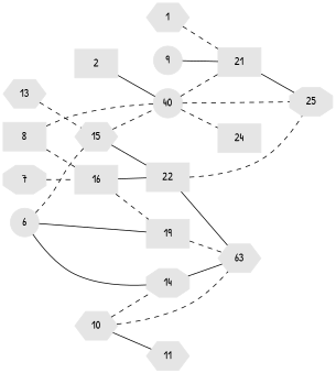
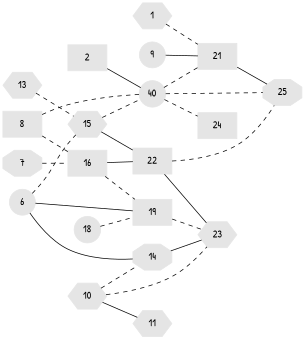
  graph {
    fontname="Patrick Hand"
    rankdir=LR
    node [color=gray90 fontname="Patrick Hand" shape=box style=filled]
    edge [fontname="Patrick Hand" style=dashed weight=1.0]
    n1 [label=40 shape=circle]
    2
    21
    24
    25 [shape=octagon]
    n6 [label=1 shape=hexagon]
    6 [shape=circle]
    14 [shape=octagon]
    19
    15 [shape=hexagon]
-   23 [shape=hexagon label=63]
+   23 [shape=hexagon]
    7 [shape=octagon]
    16
    22
    8
    9 [shape=circle]
    10 [shape=hexagon]
    11 [shape=hexagon]
    13 [shape=hexagon]
+   18 [shape=circle]
    n1 -- 21
    n1 -- 24
    n1 -- 25
    2 -- n1 [style=solid]
    21 -- 25 [style=solid]
    n6 -- 21
    6 -- 14 [style=solid]
    6 -- 19 [style=solid]
    6 -- 15
    14 -- 23 [style=solid]
    19 -- 23
    15 -- n1
    15 -- 22 [style=solid]
    7 -- 16
    16 -- 19
    16 -- 22 [style=solid]
    22 -- 25
    22 -- 23 [style=solid]
    8 -- n1
    8 -- 16
    9 -- 21 [style=solid]
    10 -- 14
    10 -- 23
    10 -- 11 [style=solid]
    13 -- 15
+   18 -- 19
  }
